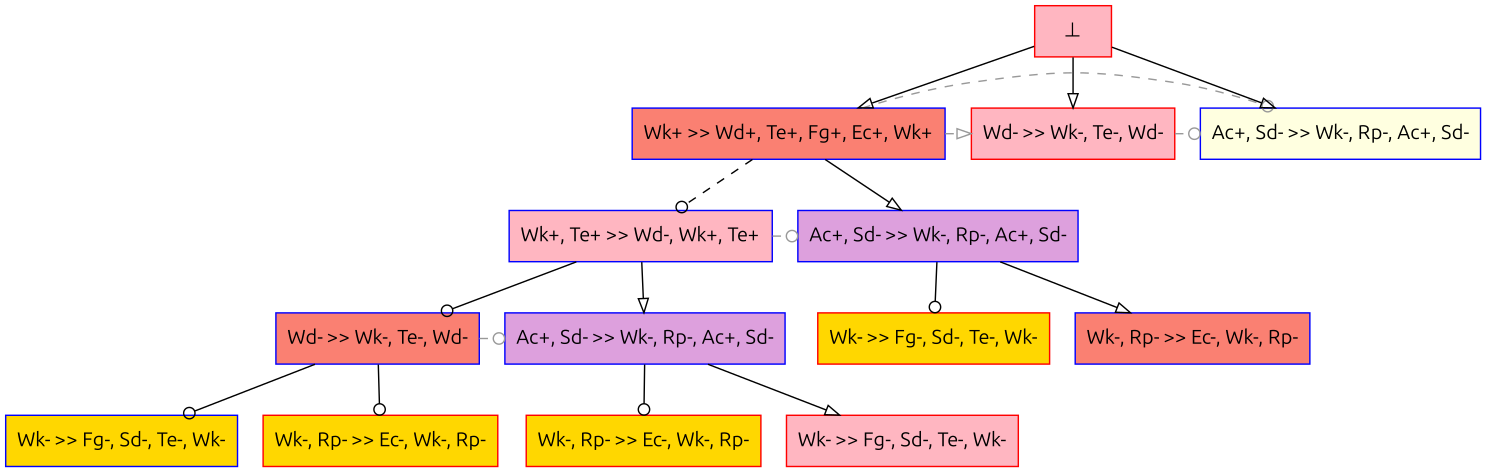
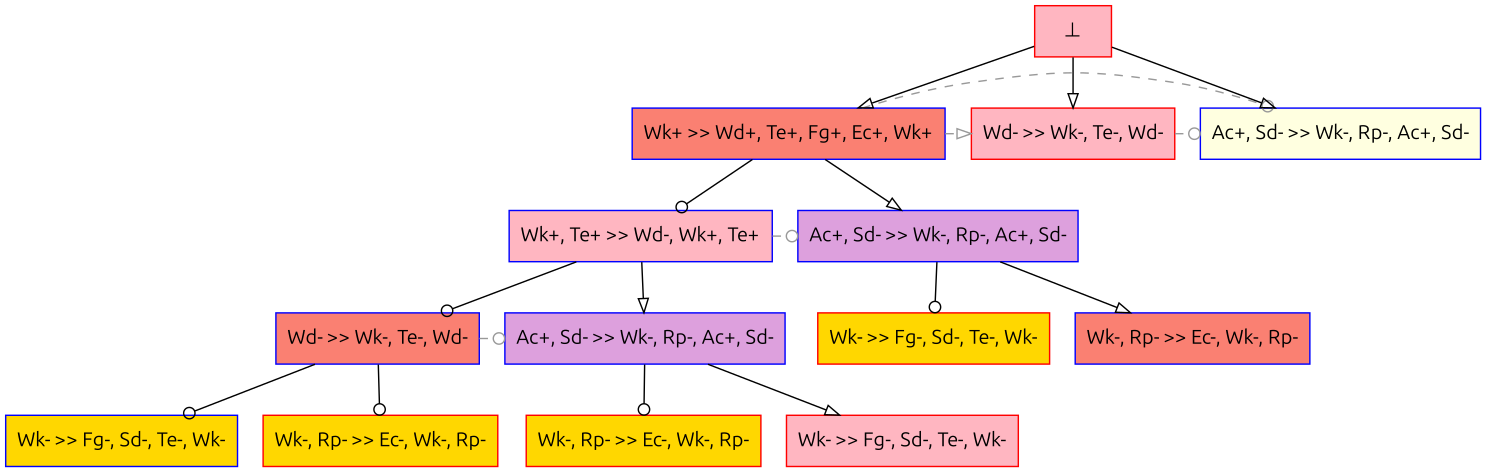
  digraph {
    fontname=Ubuntu
    node [color=blue fillcolor=lightpink shape=box style=filled fontname=Ubuntu]
    edge [arrowhead=odot fontname=Ubuntu]
    n1 [fillcolor=salmon label="Wk+ >> Wd+, Te+, Fg+, Ec+, Wk+"]
    n2 [label="Wk+, Te+ >> Wd-, Wk+, Te+"]
    n3 [fillcolor=plum label="Ac+, Sd- >> Wk-, Rp-, Ac+, Sd-"]
    n4 [color=red label="Wd- >> Wk-, Te-, Wd-"]
    n5 [fillcolor=lightyellow label="Ac+, Sd- >> Wk-, Rp-, Ac+, Sd-"]
    n6 [fillcolor=salmon label="Wd- >> Wk-, Te-, Wd-"]
    n7 [fillcolor=plum label="Ac+, Sd- >> Wk-, Rp-, Ac+, Sd-"]
    n8 [color=red fillcolor=gold label="Wk- >> Fg-, Sd-, Te-, Wk-"]
    n9 [fillcolor=salmon label="Wk-, Rp- >> Ec-, Wk-, Rp-"]
    n10 [fillcolor=gold label="Wk- >> Fg-, Sd-, Te-, Wk-"]
    n11 [color=red fillcolor=gold label="Wk-, Rp- >> Ec-, Wk-, Rp-"]
    n12 [color=red fillcolor=gold label="Wk-, Rp- >> Ec-, Wk-, Rp-"]
    n13 [color=red label="Wk- >> Fg-, Sd-, Te-, Wk-"]
    n14 [label="⊥" color=red]
-   n1 -> n2 [style=dashed]
+   n1 -> n2
    n1 -> n3 [arrowhead=onormal]
    n1 -> n4 [arrowhead=onormal color=gray60 constraint=false style=dashed]
    n1 -> n5 [color=gray60 constraint=false style=dashed]
    n2 -> n3 [color=gray60 constraint=false style=dashed]
    n2 -> n6
    n2 -> n7 [arrowhead=onormal]
    n3 -> n8
    n3 -> n9 [arrowhead=onormal]
    n4 -> n5 [color=gray60 constraint=false style=dashed]
    n6 -> n7 [color=gray60 constraint=false style=dashed]
    n6 -> n10
    n6 -> n11
    n7 -> n12
    n7 -> n13 [arrowhead=onormal]
    n14 -> n1 [arrowhead=onormal]
    n14 -> n4 [arrowhead=onormal]
    n14 -> n5 [arrowhead=onormal]
  }
